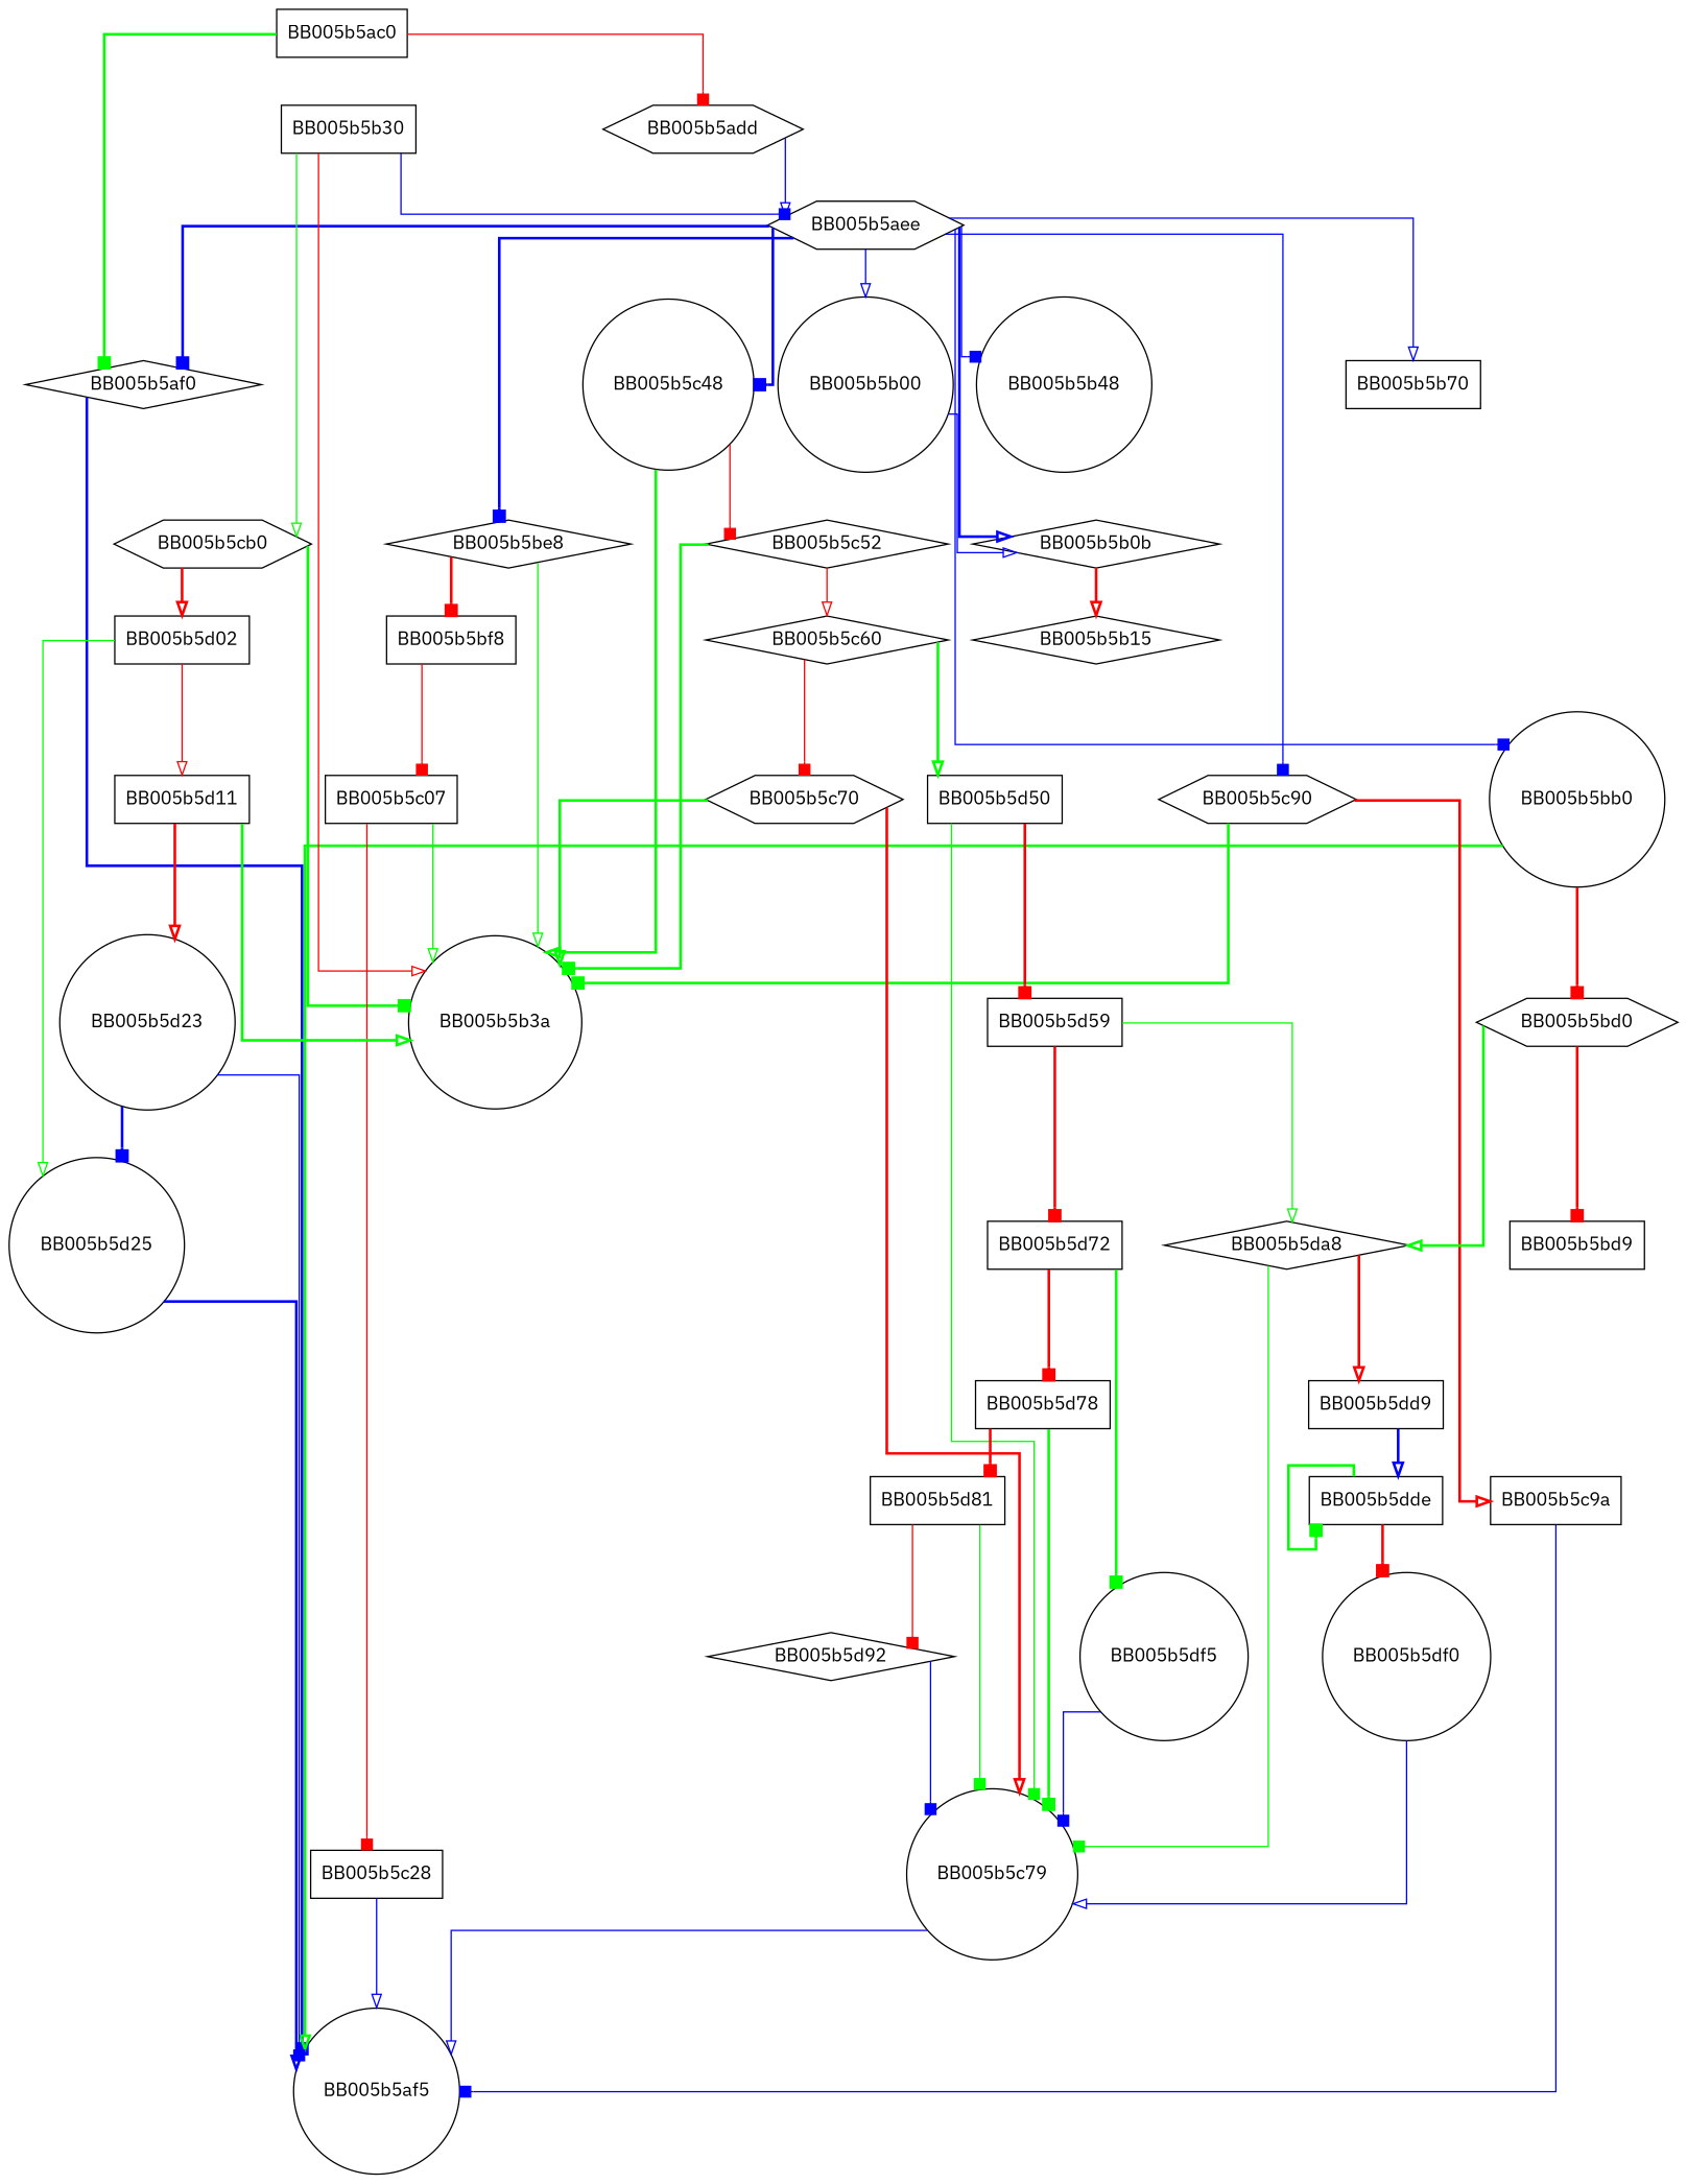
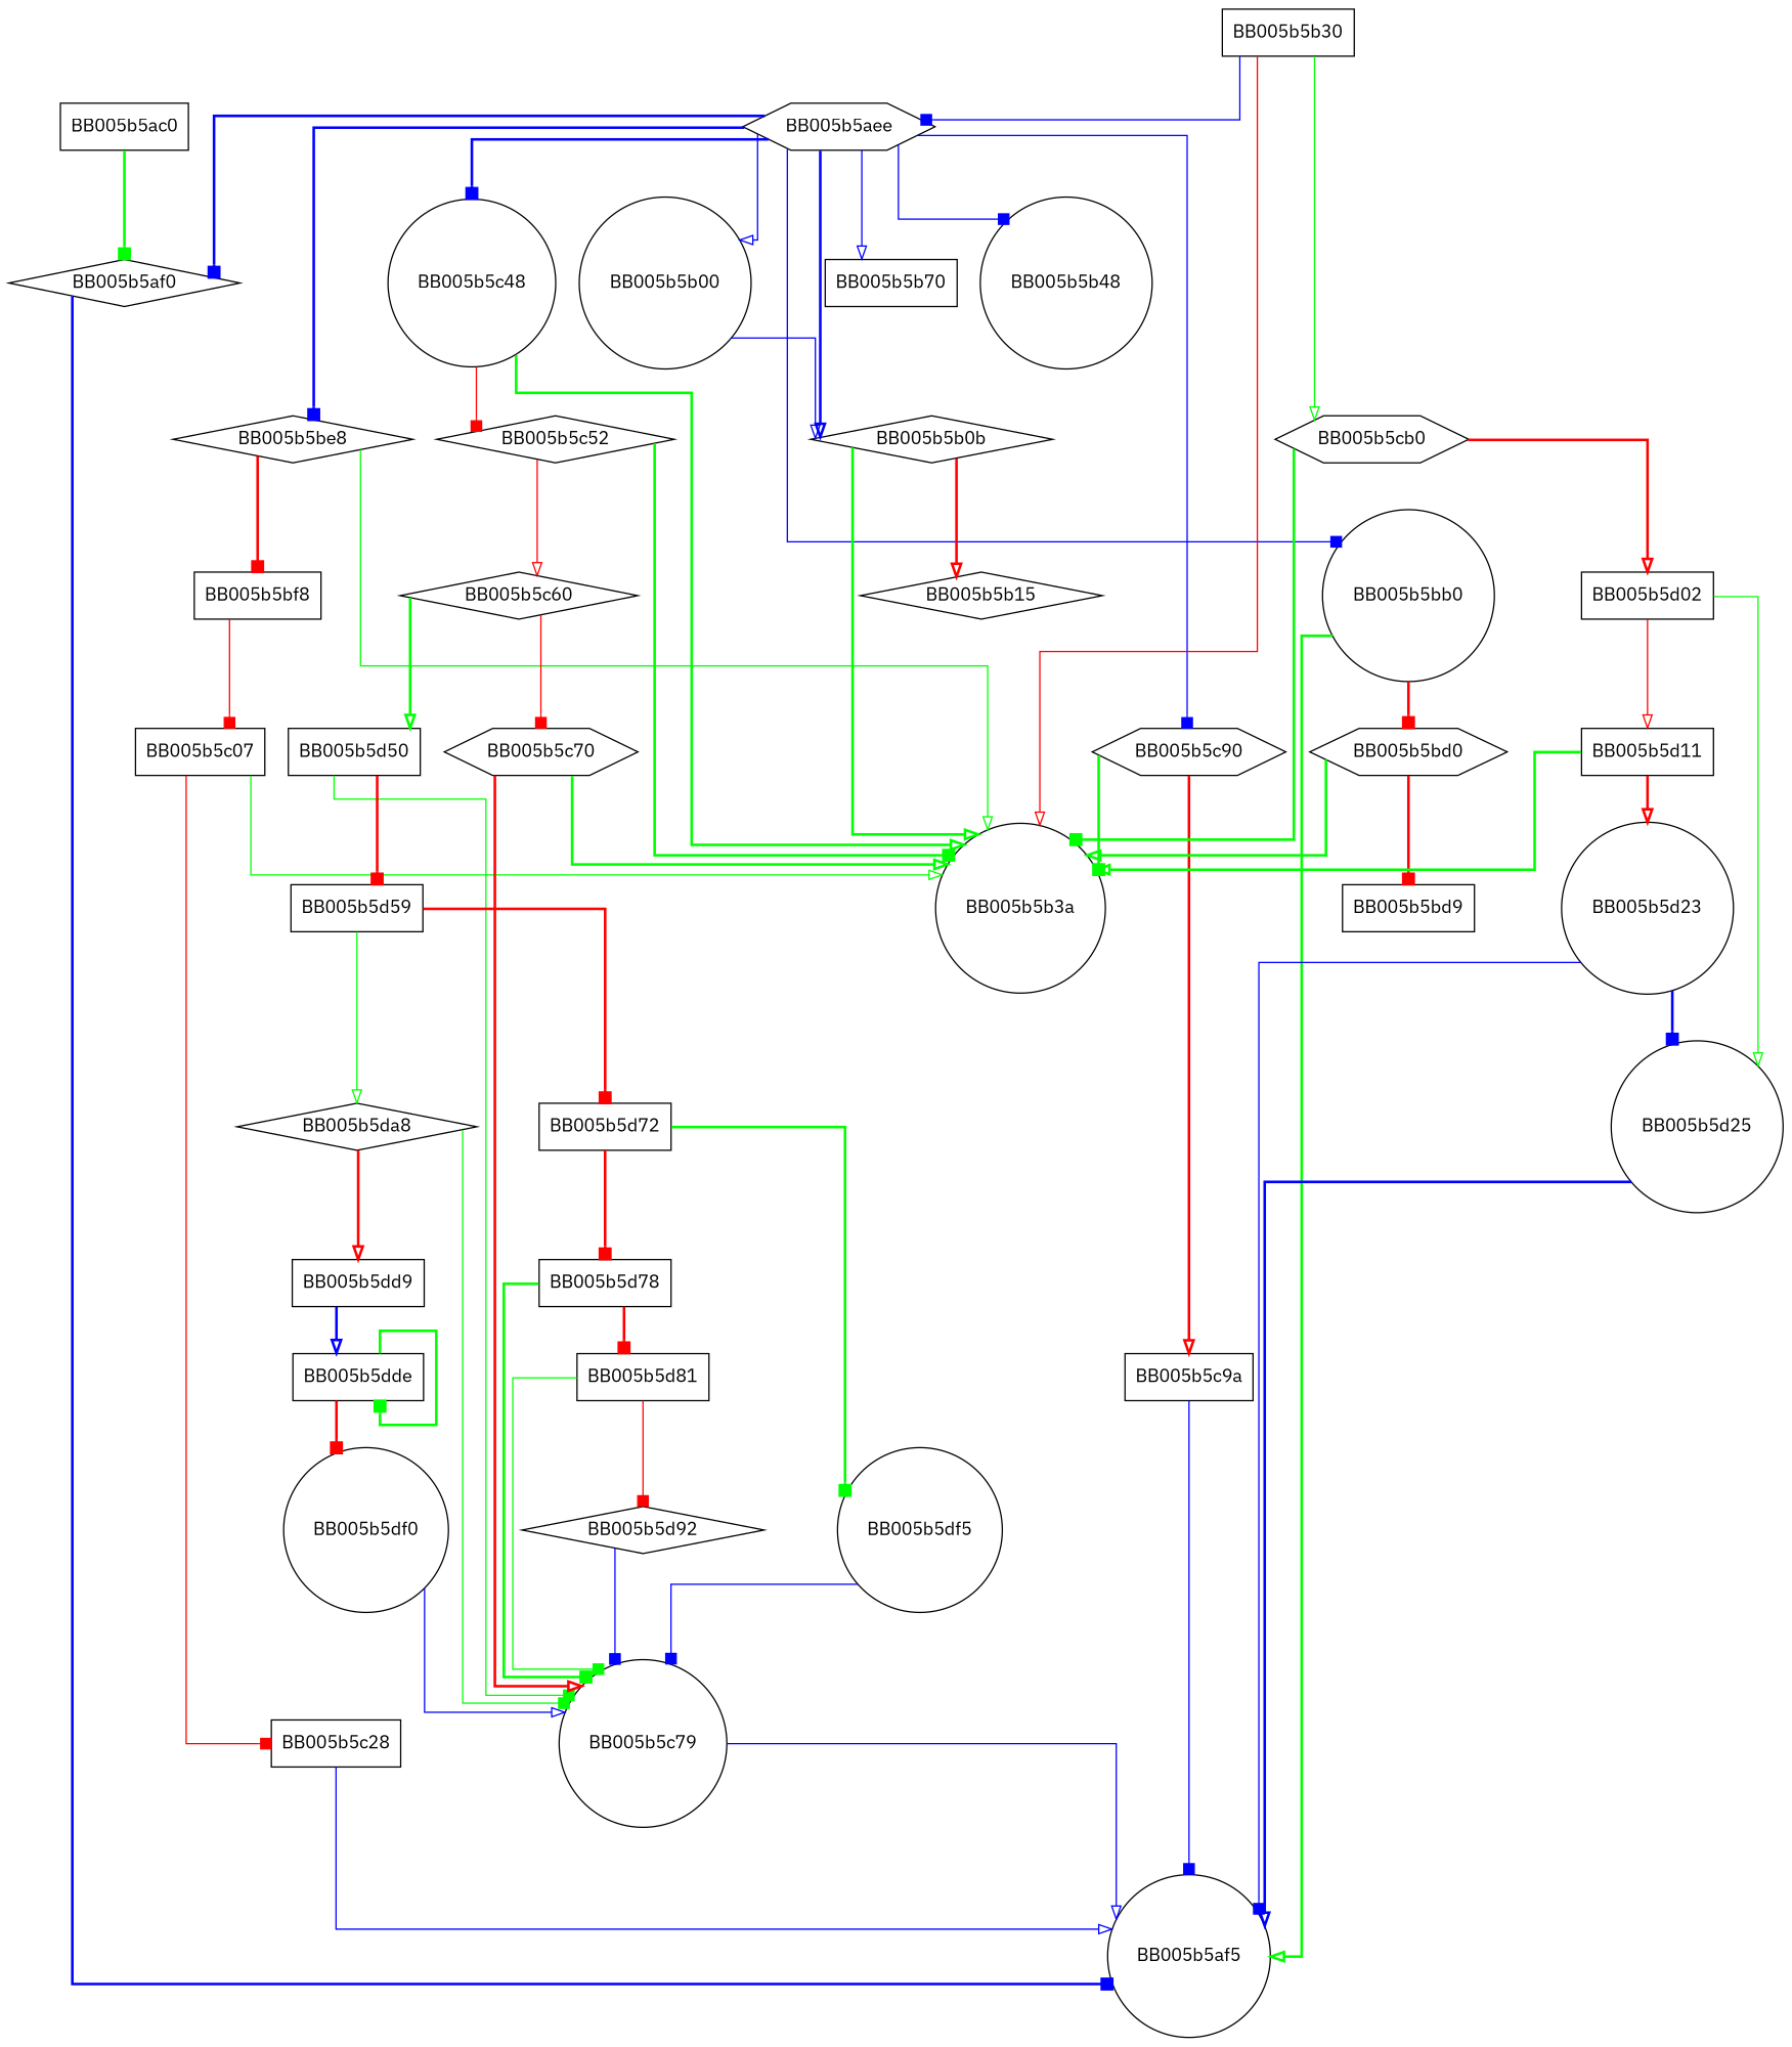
  digraph {
    fontname="IBM Plex Sans"
    splines=ortho
    node [fontname="IBM Plex Sans" shape=box]
    edge [arrowhead=box color=blue fontname="IBM Plex Sans" style=bold]
    BB005b5af0 [shape=diamond]
    BB005b5ac0
-   BB005b5add [shape=hexagon]
    BB005b5af5 [shape=circle]
    BB005b5aee [shape=hexagon]
    BB005b5b70
    BB005b5bb0 [shape=circle]
    BB005b5b00 [shape=circle]
    BB005b5be8 [shape=diamond]
    BB005b5c48 [shape=circle]
    BB005b5c90 [shape=hexagon]
    BB005b5b0b [shape=diamond]
    BB005b5b48 [shape=circle]
    BB005b5bd0 [shape=hexagon]
    BB005b5b3a [shape=circle]
    BB005b5bf8
    BB005b5c52 [shape=diamond]
    BB005b5c9a
    BB005b5b15 [shape=diamond]
    BB005b5b30
    BB005b5cb0 [shape=hexagon]
    BB005b5bd9
    BB005b5c07
    BB005b5c60 [shape=diamond]
    BB005b5d02
    BB005b5d25 [shape=circle]
    BB005b5d11
    n28 [label=BB005b5c28]
    BB005b5d50
    BB005b5c70 [shape=hexagon]
    BB005b5c79 [shape=circle]
    BB005b5d59
    BB005b5da8 [shape=diamond]
    BB005b5d72
    BB005b5d23 [shape=circle]
    BB005b5dd9
    BB005b5df5 [shape=circle]
    BB005b5d78
    BB005b5dde
    BB005b5d81
    BB005b5d92 [shape=diamond]
    BB005b5df0 [shape=circle]
    BB005b5af0 -> BB005b5af5
    BB005b5ac0 -> BB005b5af0 [color=green]
-   BB005b5ac0 -> BB005b5add [color=red style=solid]
-   BB005b5add -> BB005b5aee [arrowhead=onormal style=solid]
    BB005b5aee -> BB005b5af0
    BB005b5aee -> BB005b5b70 [arrowhead=onormal style=solid]
    BB005b5aee -> BB005b5bb0 [style=solid]
    BB005b5aee -> BB005b5b00 [arrowhead=onormal style=solid]
    BB005b5aee -> BB005b5be8
    BB005b5aee -> BB005b5c48
    BB005b5aee -> BB005b5c90 [style=solid]
    BB005b5aee -> BB005b5b0b [arrowhead=onormal]
    BB005b5aee -> BB005b5b48 [style=solid]
    BB005b5bb0 -> BB005b5af5 [arrowhead=onormal color=green]
    BB005b5bb0 -> BB005b5bd0 [color=red]
    BB005b5b00 -> BB005b5b0b [arrowhead=onormal style=solid]
    BB005b5be8 -> BB005b5b3a [arrowhead=onormal color=green style=solid]
    BB005b5be8 -> BB005b5bf8 [color=red]
    BB005b5c48 -> BB005b5b3a [arrowhead=onormal color=green]
    BB005b5c48 -> BB005b5c52 [color=red style=solid]
    BB005b5c90 -> BB005b5b3a [color=green]
    BB005b5c90 -> BB005b5c9a [arrowhead=onormal color=red]
+   BB005b5b0b -> BB005b5b3a [arrowhead=onormal color=green]
    BB005b5b0b -> BB005b5b15 [arrowhead=onormal color=red]
-   BB005b5bd0 -> BB005b5da8 [arrowhead=onormal color=green]
+   BB005b5bd0 -> BB005b5b3a [arrowhead=onormal color=green]
    BB005b5bd0 -> BB005b5bd9 [color=red]
    BB005b5bf8 -> BB005b5c07 [color=red style=solid]
    BB005b5c52 -> BB005b5b3a [color=green]
    BB005b5c52 -> BB005b5c60 [arrowhead=onormal color=red style=solid]
    BB005b5c9a -> BB005b5af5 [style=solid]
    BB005b5b30 -> BB005b5aee [style=solid]
    BB005b5b30 -> BB005b5b3a [arrowhead=onormal color=red style=solid]
    BB005b5b30 -> BB005b5cb0 [arrowhead=onormal color=green style=solid]
    BB005b5cb0 -> BB005b5b3a [color=green]
    BB005b5cb0 -> BB005b5d02 [arrowhead=onormal color=red]
    BB005b5c07 -> BB005b5b3a [arrowhead=onormal color=green style=solid]
    BB005b5c07 -> n28 [color=red style=solid]
    BB005b5c60 -> BB005b5d50 [arrowhead=onormal color=green]
    BB005b5c60 -> BB005b5c70 [color=red style=solid]
    BB005b5d02 -> BB005b5d25 [arrowhead=onormal color=green style=solid]
    BB005b5d02 -> BB005b5d11 [arrowhead=onormal color=red style=solid]
    BB005b5d25 -> BB005b5af5 [arrowhead=onormal]
    BB005b5d11 -> BB005b5b3a [arrowhead=onormal color=green]
    BB005b5d11 -> BB005b5d23 [arrowhead=onormal color=red]
    n28 -> BB005b5af5 [arrowhead=onormal style=solid]
    BB005b5d50 -> BB005b5c79 [color=green style=solid]
    BB005b5d50 -> BB005b5d59 [color=red]
    BB005b5c70 -> BB005b5b3a [arrowhead=onormal color=green]
    BB005b5c70 -> BB005b5c79 [arrowhead=onormal color=red]
    BB005b5c79 -> BB005b5af5 [arrowhead=onormal style=solid]
    BB005b5d59 -> BB005b5da8 [arrowhead=onormal color=green style=solid]
    BB005b5d59 -> BB005b5d72 [color=red]
    BB005b5da8 -> BB005b5c79 [color=green style=solid]
    BB005b5da8 -> BB005b5dd9 [arrowhead=onormal color=red]
    BB005b5d72 -> BB005b5df5 [color=green]
    BB005b5d72 -> BB005b5d78 [color=red]
    BB005b5d23 -> BB005b5af5 [style=solid]
    BB005b5d23 -> BB005b5d25
    BB005b5dd9 -> BB005b5dde [arrowhead=onormal]
    BB005b5df5 -> BB005b5c79 [style=solid]
    BB005b5d78 -> BB005b5c79 [color=green]
    BB005b5d78 -> BB005b5d81 [color=red]
    BB005b5dde -> BB005b5dde [color=green]
    BB005b5dde -> BB005b5df0 [color=red]
    BB005b5d81 -> BB005b5c79 [color=green style=solid]
    BB005b5d81 -> BB005b5d92 [color=red style=solid]
    BB005b5d92 -> BB005b5c79 [style=solid]
    BB005b5df0 -> BB005b5c79 [arrowhead=onormal style=solid]
  }
